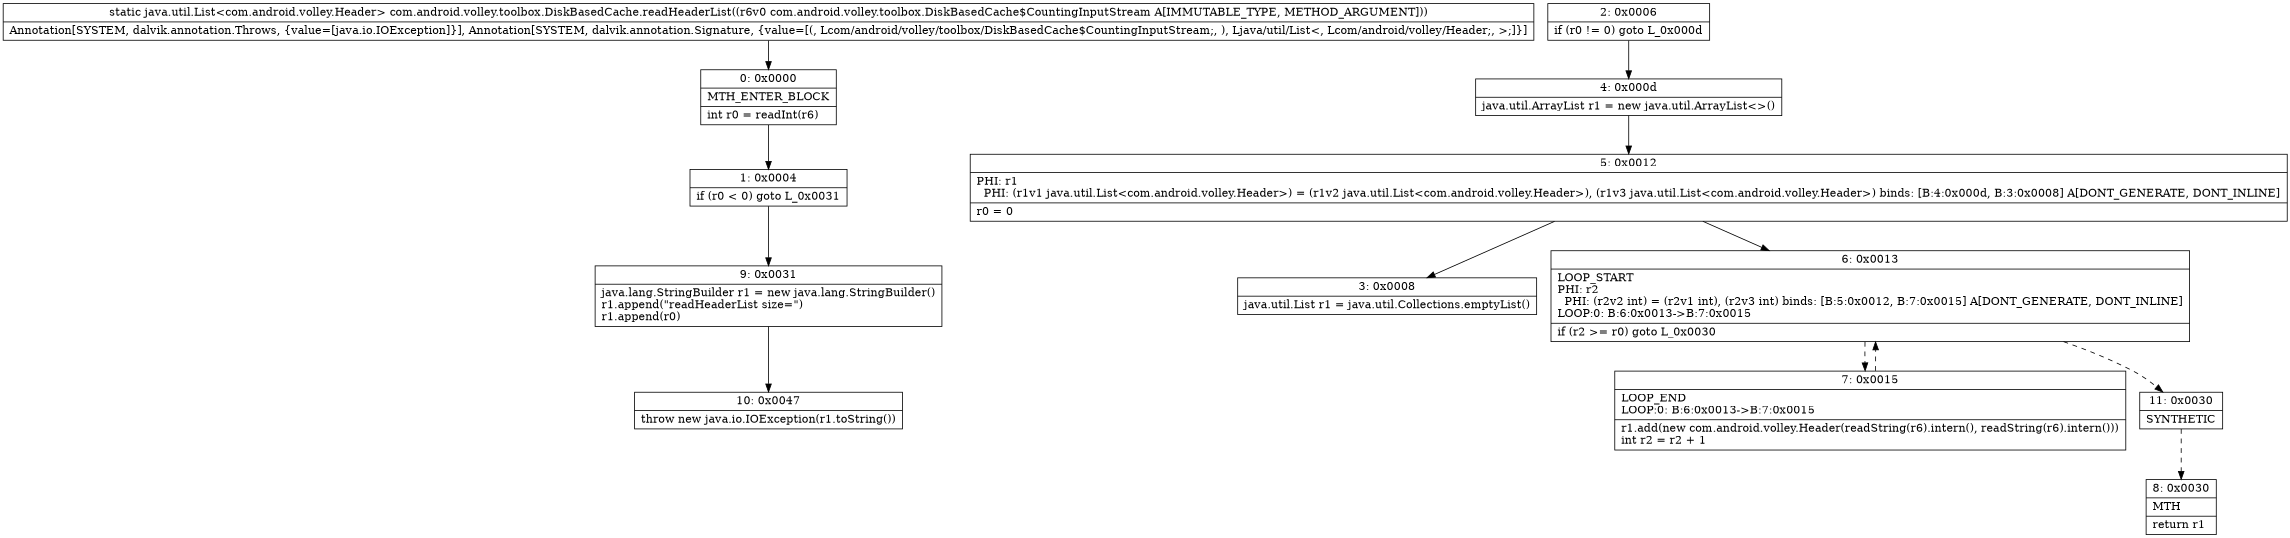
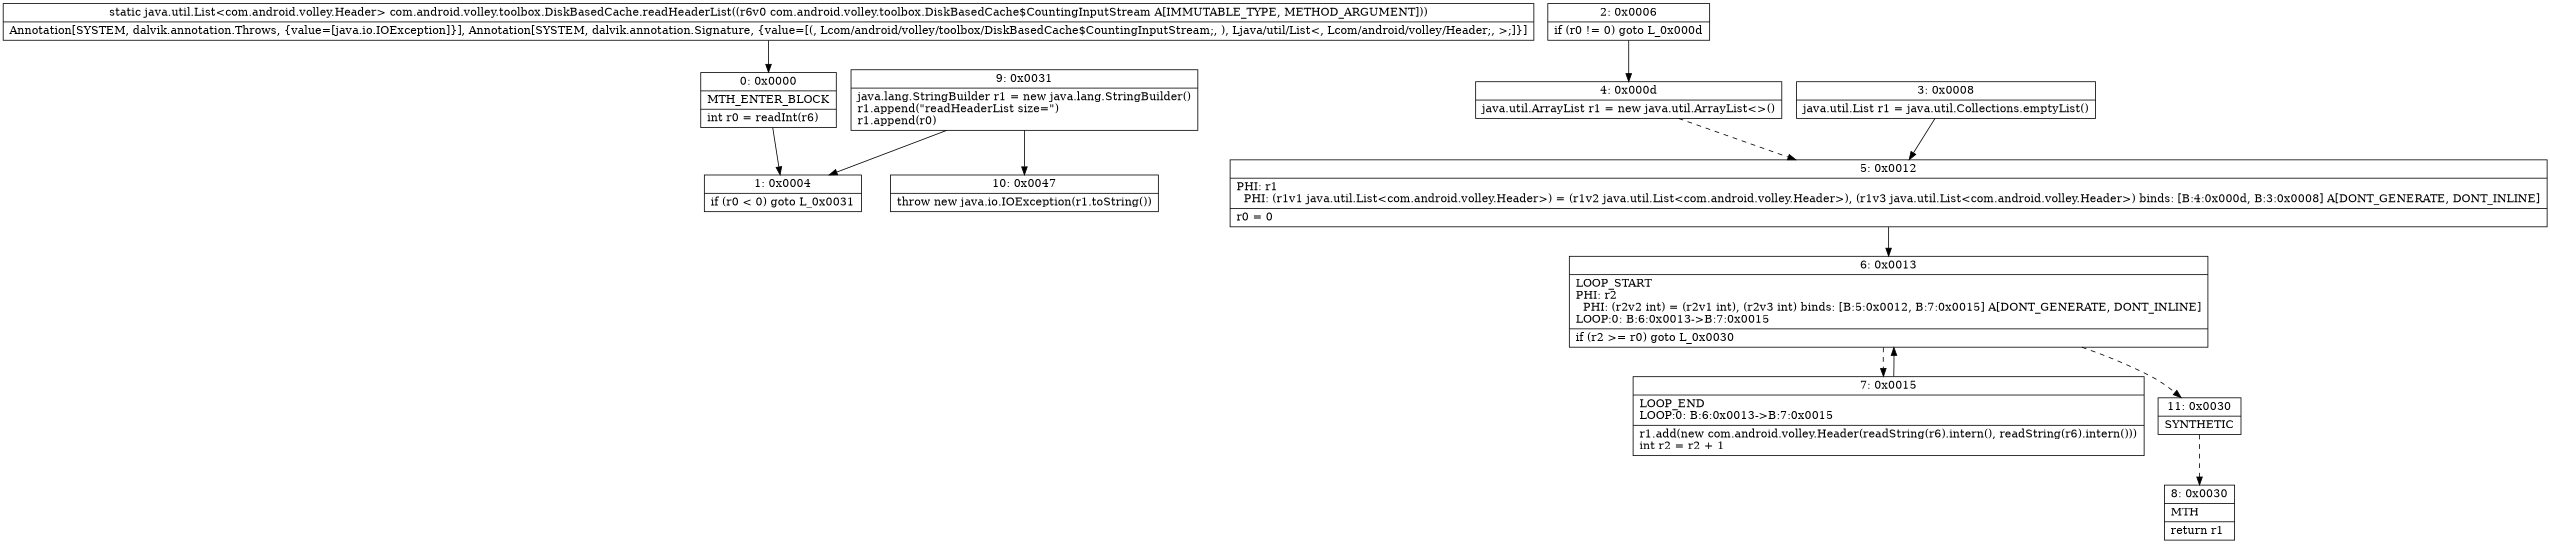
  digraph {
    node [shape=record]
    n1 [label="{0\:\ 0x0000|MTH_ENTER_BLOCK\l|int r0 = readInt(r6)\l}"]
    n2 [label="{1\:\ 0x0004|if (r0 \< 0) goto L_0x0031\l}"]
    n3 [label="{9\:\ 0x0031|java.lang.StringBuilder r1 = new java.lang.StringBuilder()\lr1.append(\"readHeaderList size=\")\lr1.append(r0)\l}"]
    n4 [label="{2\:\ 0x0006|if (r0 != 0) goto L_0x000d\l}"]
    n5 [label="{4\:\ 0x000d|java.util.ArrayList r1 = new java.util.ArrayList\<\>()\l}"]
    n6 [label="{10\:\ 0x0047|throw new java.io.IOException(r1.toString())\l}"]
    n7 [label="{3\:\ 0x0008|java.util.List r1 = java.util.Collections.emptyList()\l}"]
    n8 [label="{5\:\ 0x0012|PHI: r1 \l  PHI: (r1v1 java.util.List\<com.android.volley.Header\>) = (r1v2 java.util.List\<com.android.volley.Header\>), (r1v3 java.util.List\<com.android.volley.Header\>) binds: [B:4:0x000d, B:3:0x0008] A[DONT_GENERATE, DONT_INLINE]\l|r0 = 0\l}"]
    n9 [label="{6\:\ 0x0013|LOOP_START\lPHI: r2 \l  PHI: (r2v2 int) = (r2v1 int), (r2v3 int) binds: [B:5:0x0012, B:7:0x0015] A[DONT_GENERATE, DONT_INLINE]\lLOOP:0: B:6:0x0013\-\>B:7:0x0015\l|if (r2 \>= r0) goto L_0x0030\l}"]
    n10 [label="{7\:\ 0x0015|LOOP_END\lLOOP:0: B:6:0x0013\-\>B:7:0x0015\l|r1.add(new com.android.volley.Header(readString(r6).intern(), readString(r6).intern()))\lint r2 = r2 + 1\l}"]
    n11 [label="{11\:\ 0x0030|SYNTHETIC\l}"]
    n12 [label="{8\:\ 0x0030|MTH\l|return r1\l}"]
    n13 [label="{static java.util.List\<com.android.volley.Header\> com.android.volley.toolbox.DiskBasedCache.readHeaderList((r6v0 com.android.volley.toolbox.DiskBasedCache$CountingInputStream A[IMMUTABLE_TYPE, METHOD_ARGUMENT]))  | Annotation[SYSTEM, dalvik.annotation.Throws, \{value=[java.io.IOException]\}], Annotation[SYSTEM, dalvik.annotation.Signature, \{value=[(, Lcom\/android\/volley\/toolbox\/DiskBasedCache$CountingInputStream;, ), Ljava\/util\/List\<, Lcom\/android\/volley\/Header;, \>;]\}]\l}"]
    n1 -> n2
-   n2 -> n3
+   n3 -> n2
    n3 -> n6
    n4 -> n5
-   n5 -> n8
-   n8 -> n7
+   n5 -> n8 [style=dashed]
+   n7 -> n8
    n8 -> n9
    n9 -> n10 [style=dashed]
    n9 -> n11 [style=dashed]
-   n10 -> n9 [style=dashed]
+   n10 -> n9
    n11 -> n12 [style=dashed]
    n13 -> n1
  }
